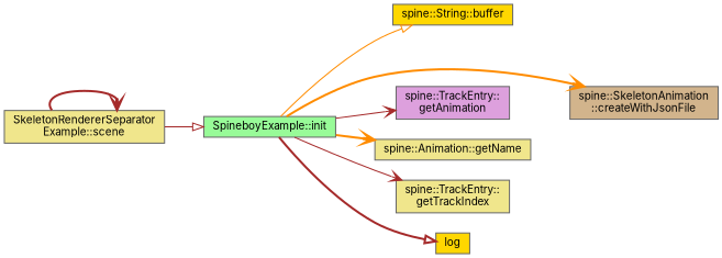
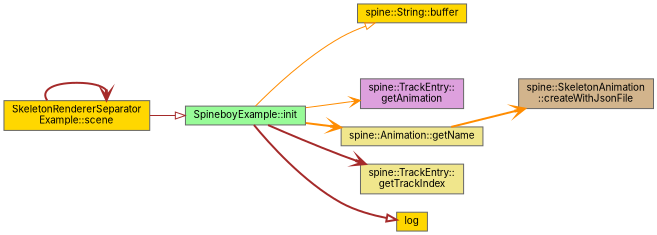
  digraph {
    fontname=Inter
    rankdir=LR
    node [color=grey40 fillcolor=khaki fontname=Inter fontsize=10 shape=box style=filled]
    edge [arrowhead=vee color=brown fontname=Inter fontsize=10 labelfontname=Helvetica labelfontsize=10 style=solid]
    n1 [color=gray40 fillcolor=palegreen fontcolor=black height=0.2 label="SpineboyExample::init" width=0.4]
    n2 [fillcolor=gold height=0.2 label="spine::String::buffer" width=0.4]
    n3 [fillcolor=tan height=0.2 label="spine::SkeletonAnimation\l::createWithJsonFile" width=0.4]
    n4 [fillcolor=plum height=0.2 label="spine::TrackEntry::\lgetAnimation" width=0.4]
    n5 [height=0.2 label="spine::Animation::getName" width=0.4]
    n6 [height=0.2 label="spine::TrackEntry::\lgetTrackIndex" width=0.4]
    n7 [fillcolor=gold height=0.2 label=log width=0.4]
-   n8 [height=0.2 label="SkeletonRendererSeparator\lExample::scene" width=0.4]
+   n8 [fillcolor=gold height=0.2 label="SkeletonRendererSeparator\lExample::scene" width=0.4]
    n1 -> n2 [arrowhead=onormal color=darkorange]
-   n1 -> n3 [color=darkorange style=bold]
-   n1 -> n4
+   n5 -> n3 [color=darkorange style=bold]
+   n1 -> n4 [color=darkorange]
    n1 -> n5 [color=darkorange style=bold]
-   n1 -> n6
+   n1 -> n6 [style=bold]
    n1 -> n7 [arrowhead=onormal style=bold]
    n8 -> n1 [arrowhead=onormal]
    n8 -> n8 [style=bold]
  }
